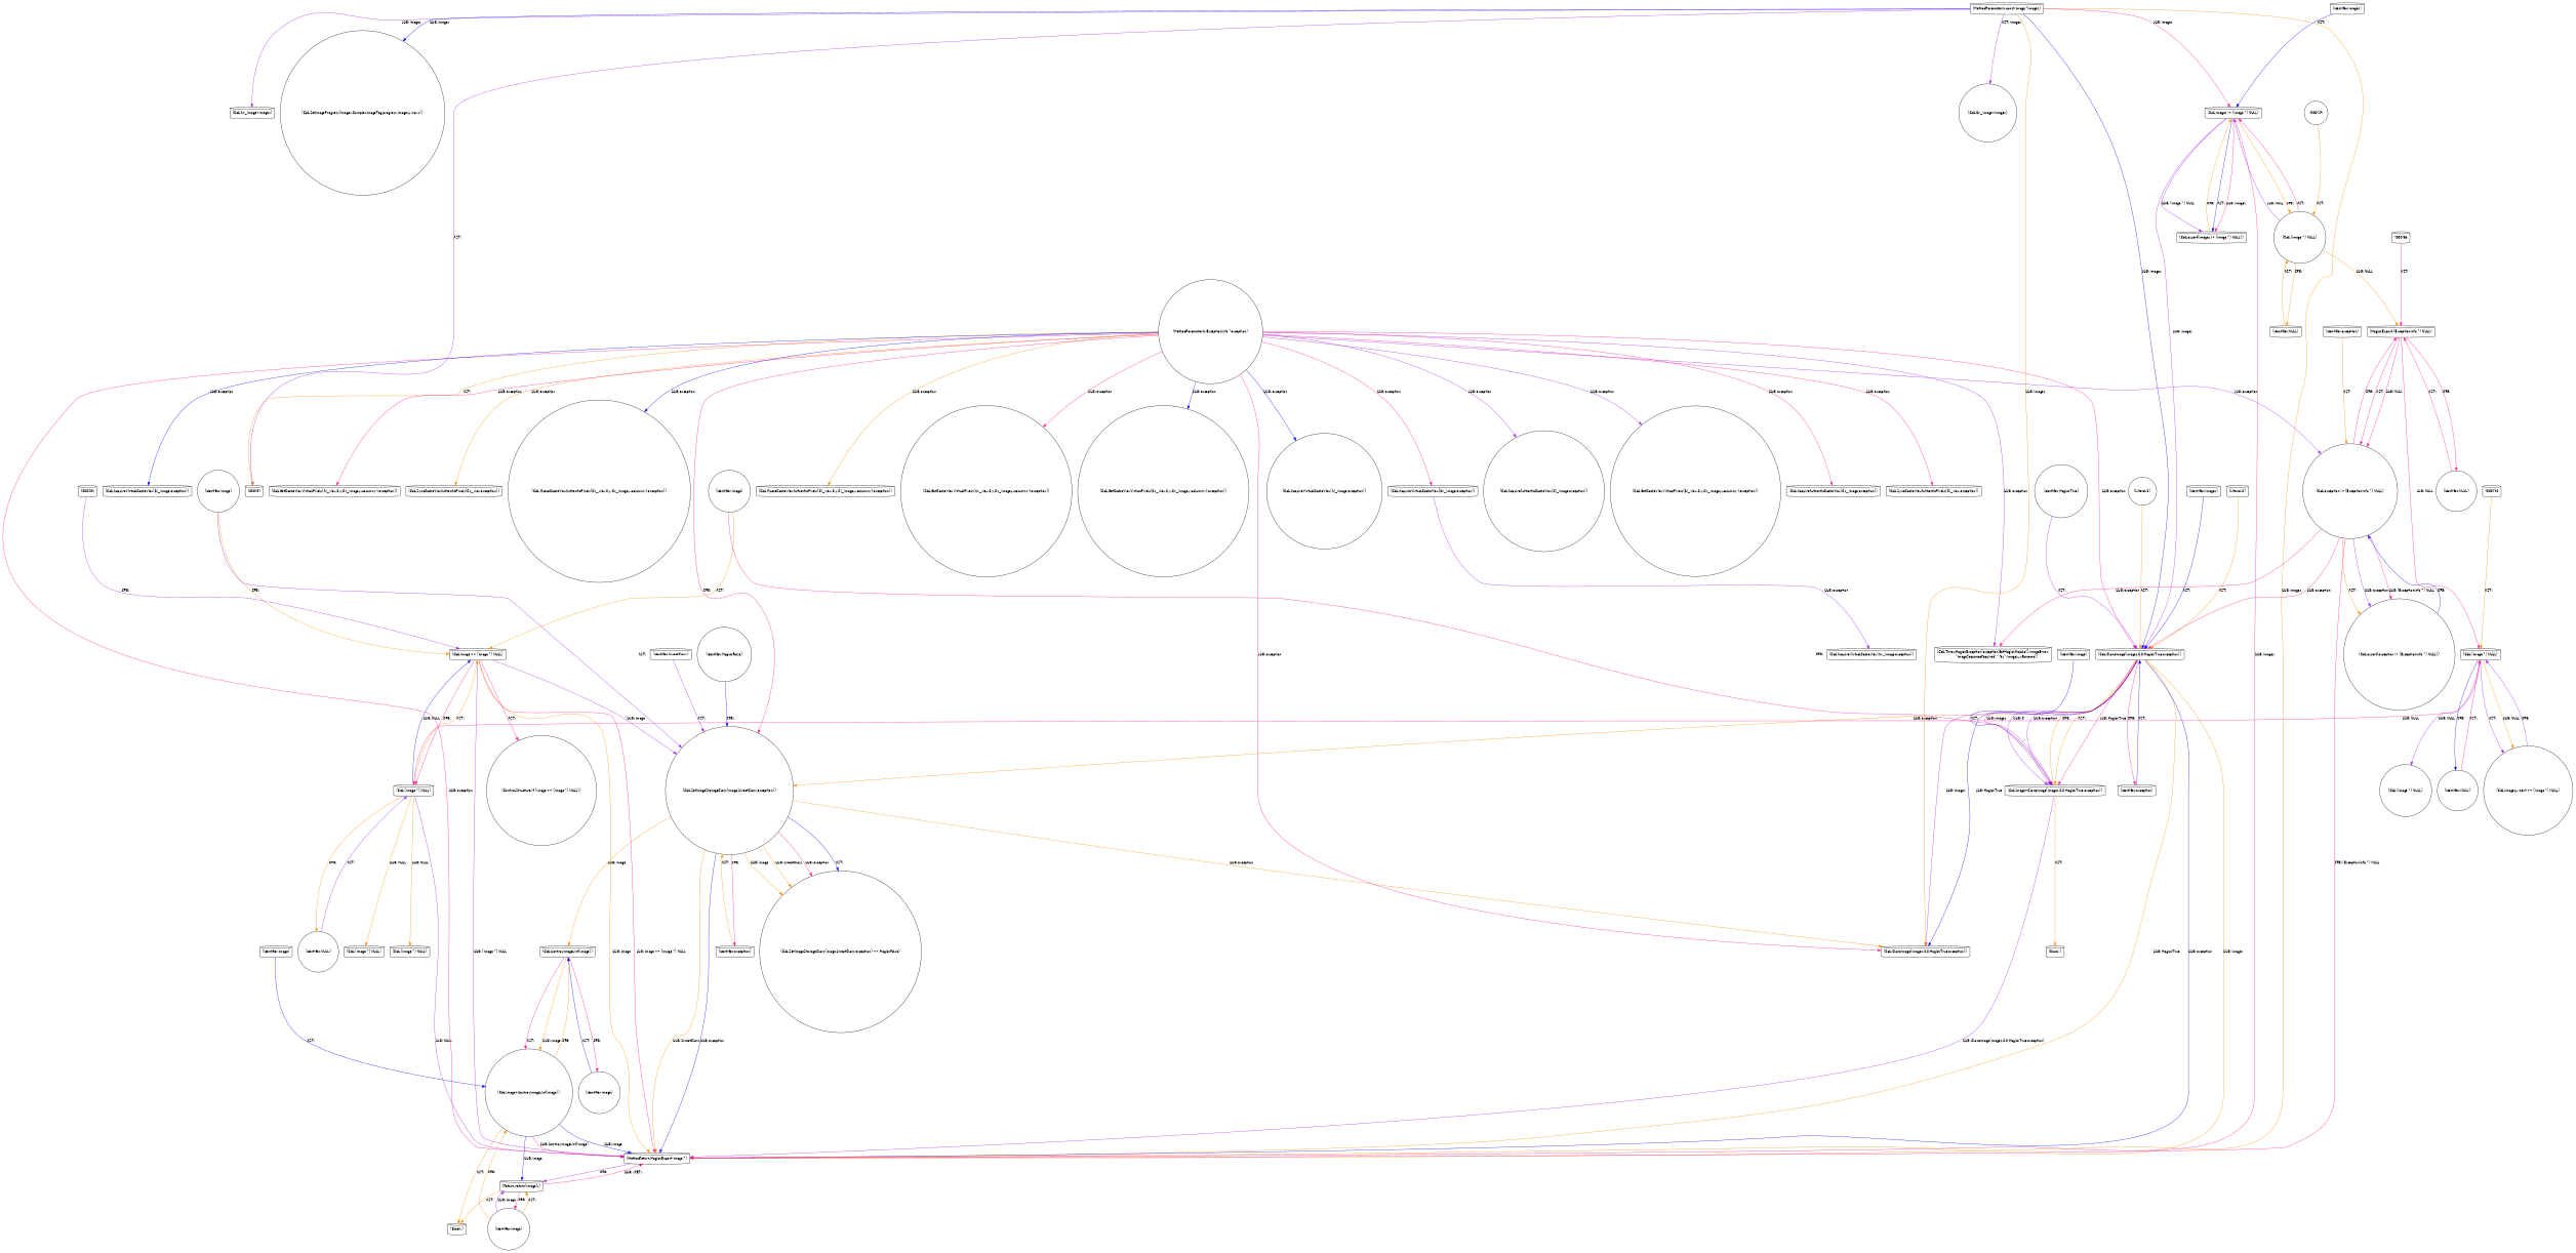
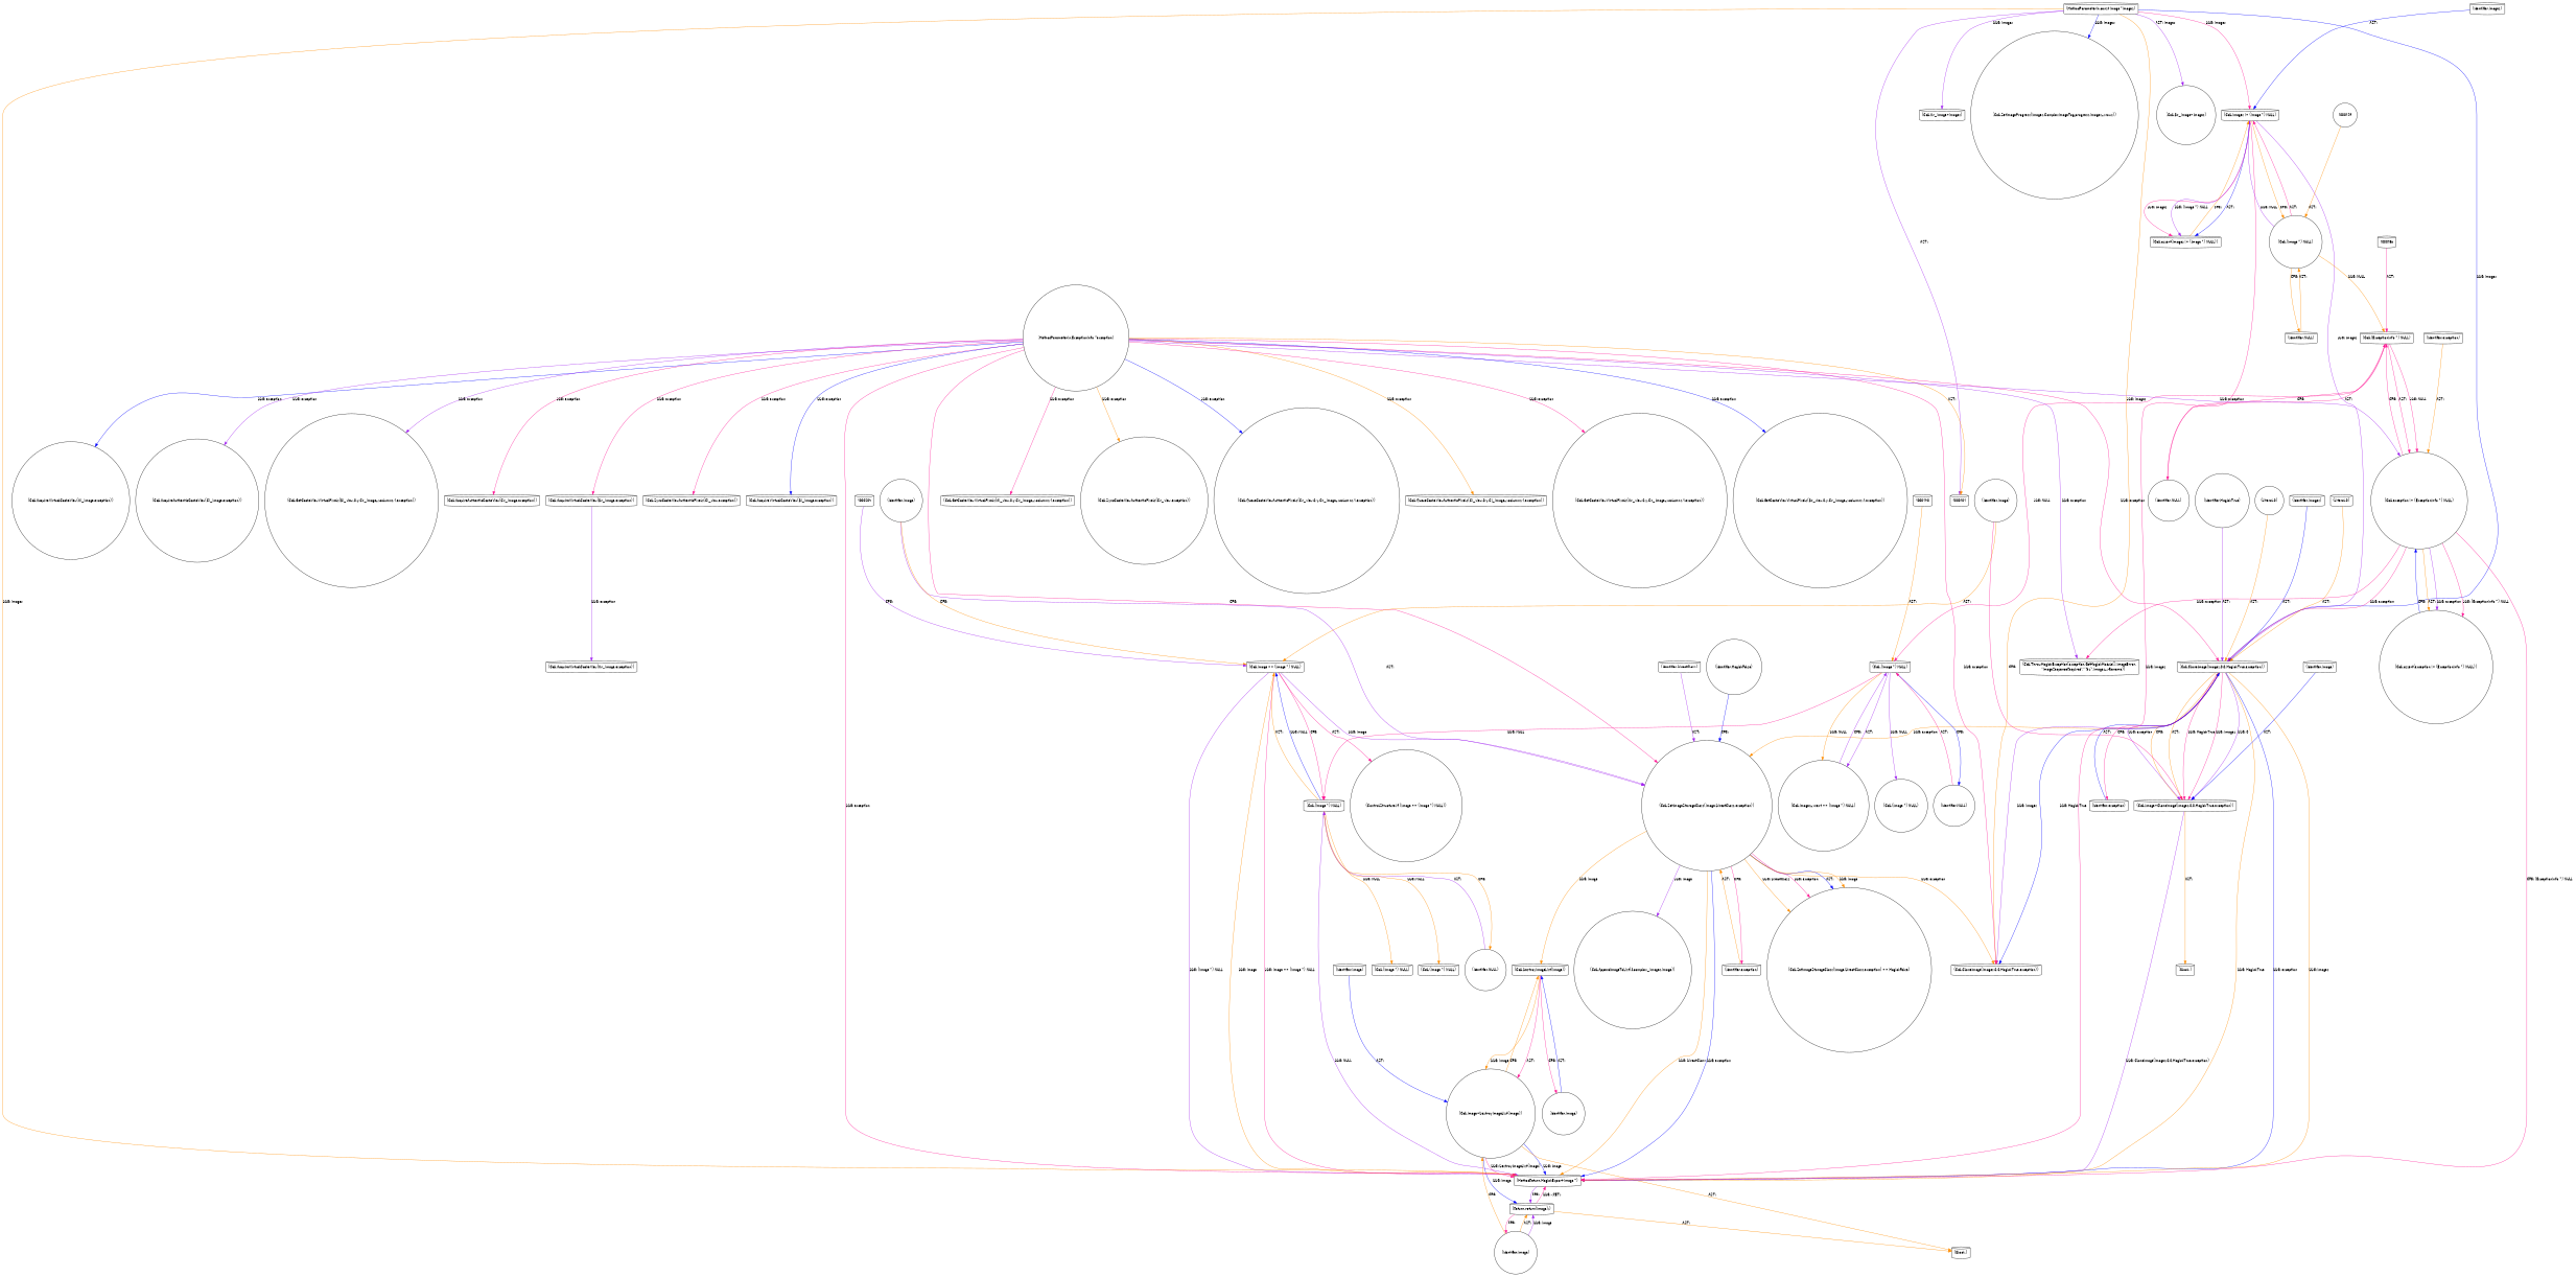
  digraph {
    fontname="Patrick Hand"
    node [fontname="Patrick Hand" shape=cylinder]
    edge [color=darkorange fontname="Patrick Hand"]
    n1 [label="(Call,DestroyImageList(image))"]
    n2 [label="(Call,image=DestroyImageList(image))" shape=circle]
    n3 [label="(Identifier,image)" shape=circle]
    n4 [label="(MethodReturn,MagickExport Image *)"]
    n5 [label="(Return,return(image);)"]
    n6 [label="(Block,)"]
    n7 [label="(Call,SetImageStorageClass(image,DirectClass,exception))" shape=circle]
    n8 [label="(Identifier,exception)"]
    n9 [label="(Call,CloneImage(images,0,0,MagickTrue,exception))"]
    n10 [label="(Call,SetImageStorageClass(image,DirectClass,exception) == MagickFalse)" shape=circle]
+   n11 [label="(Call,AppendImageToList(&complex_images,image))" shape=circle]
    n12 [label="(Call,image == (Image *) NULL)"]
    n13 [label="(Call,(Image *) NULL)"]
    n14 [label="(ControlStructure,if (image == (Image *) NULL))" shape=circle]
    n15 [label="(Identifier,NULL)" shape=circle]
    n16 [label="(Call,(Image *) NULL)"]
    n17 [label="(Call,(Image *) NULL)"]
    n18 [label="(Call,image=CloneImage(images,0,0,MagickTrue,exception))"]
    n19 [label="(Call,CloneImage(images,0,0,MagickTrue,exception))"]
    n20 [label="(Block,)"]
    n21 [label="(Identifier,exception)"]
    n22 [label="(Call,images != (Image *) NULL)"]
    n23 [label="(Call,(Image *) NULL)" shape=circle]
    n24 [label="(Call,assert(images != (Image *) NULL))"]
-   n25 [label="(MagickExport,(ExceptionInfo *) NULL)"]
+   n25 [label="(Call,(ExceptionInfo *) NULL)"]
    n26 [label="(Identifier,NULL)"]
    n27 [label="(MethodParameterIn,const Image *images)"]
    n28 [label="(Call,Ar_image=images)"]
    n29 [label="(Call,SetImageProgress(images,ComplexImageTag,progress,images->rows))" shape=circle]
    n30 [label="(Call,Br_image=images)" shape=circle]
    1000101
    n32 [label="(Call,exception != (ExceptionInfo *) NULL)" shape=circle]
    n33 [label="(Call,(Image *) NULL)"]
    n34 [label="(Identifier,NULL)" shape=circle]
    n35 [label="(Call,ThrowMagickException(exception,GetMagickModule(),ImageError,\n        \"ImageSequenceRequired\",\"`%s'\",images->filename))"]
    n36 [label="(Call,assert(exception != (ExceptionInfo *) NULL))" shape=circle]
    n37 [label="(MethodParameterIn,ExceptionInfo *exception)" shape=circle]
    n38 [label="(Call,GetCacheViewVirtualPixels(Ai_view,0,y,Cr_image->columns,1,exception))"]
-   n39 [label="(Call,SyncCacheViewAuthenticPixels(Cr_view,exception))"]
+   n39 [label="(Call,SyncCacheViewAuthenticPixels(Cr_view,exception))" shape=circle]
    n40 [label="(Call,QueueCacheViewAuthenticPixels(Cr_view,0,y,Cr_image->columns,1,exception))" shape=circle]
    n41 [label="(Call,QueueCacheViewAuthenticPixels(Ci_view,0,y,Ci_image->columns,1,exception))"]
    n42 [label="(Call,GetCacheViewVirtualPixels(Ar_view,0,y,Cr_image->columns,1,exception))" shape=circle]
    n43 [label="(Call,GetCacheViewVirtualPixels(Br_view,0,y,Cr_image->columns,1,exception))" shape=circle]
    n44 [label="(Call,AcquireVirtualCacheView(Ai_image,exception))" shape=circle]
    n45 [label="(Call,AcquireAuthenticCacheView(Ci_image,exception))" shape=circle]
    n46 [label="(Call,GetCacheViewVirtualPixels(Bi_view,0,y,Cr_image->columns,1,exception))" shape=circle]
    n47 [label="(Call,AcquireAuthenticCacheView(Cr_image,exception))"]
    n48 [label="(Call,AcquireVirtualCacheView(Br_image,exception))"]
    n49 [label="(Call,SyncCacheViewAuthenticPixels(Ci_view,exception))"]
    n50 [label="(Call,AcquireVirtualCacheView(Bi_image,exception))"]
    n51 [label="(Call,AcquireVirtualCacheView(Ar_image,exception))"]
    n52 [label="(Identifier,NULL)" shape=circle]
    n53 [label="(Call,images->next == (Image *) NULL)" shape=circle]
    n54 [label="(Call,(Image *) NULL)" shape=circle]
    n55 [label="(Identifier,image)" shape=circle]
    n56 [label="(Identifier,images)"]
    n57 [label="(Identifier,image)" shape=circle]
    n58 [label="(Identifier,MagickTrue)" shape=circle]
    n59 [label="(Identifier,exception)"]
    n60 [label="(Identifier,image)"]
    n61 [label="(Identifier,DirectClass)"]
    n62 [label="(Identifier,image)" shape=circle]
    n63 [label="(Literal,0)" shape=circle]
    n64 [label="(Identifier,image)"]
    n65 [label="(Identifier,MagickFalse)" shape=circle]
    n66 [label="(Identifier,images)"]
    n67 [label="(Literal,0)"]
    1000204
    1000129 [shape=circle]
    1000156
    1000170
    n1 -> n2 [color=deeppink label="AST: "]
    n1 -> n2 [label="DDG: image"]
    n1 -> n3 [color=deeppink label="CFG: "]
    n2 -> n1 [label="CFG: "]
    n2 -> n4 [color=deeppink label="DDG: DestroyImageList(image)"]
    n2 -> n4 [color=blue label="DDG: image"]
    n2 -> n5 [color=blue label="DDG: image"]
    n2 -> n6 [label="AST: "]
    n3 -> n1 [color=blue label="AST: "]
    n4 -> n5 [color=purple label="CFG: "]
    n5 -> n4 [color=deeppink label="DDG: <RET>"]
    n5 -> n6 [label="AST: "]
    n5 -> n55 [color=deeppink label="CFG: "]
    n7 -> n1 [label="DDG: image"]
    n7 -> n4 [label="DDG: DirectClass"]
    n7 -> n4 [color=blue label="DDG: exception"]
    n7 -> n8 [color=deeppink label="CFG: "]
    n7 -> n9 [label="DDG: exception"]
    n7 -> n10 [color=blue label="AST: "]
    n7 -> n10 [label="DDG: image"]
    n7 -> n10 [label="DDG: DirectClass"]
    n7 -> n10 [color=deeppink label="DDG: exception"]
+   n7 -> n11 [color=purple label="DDG: image"]
    n8 -> n7 [label="AST: "]
    n12 -> n4 [color=deeppink label="DDG: image == (Image *) NULL"]
    n12 -> n4 [color=purple label="DDG: (Image *) NULL"]
    n12 -> n4 [label="DDG: image"]
    n12 -> n7 [color=purple label="DDG: image"]
    n12 -> n13 [color=deeppink label="CFG: "]
    n12 -> n14 [color=deeppink label="AST: "]
    n13 -> n4 [color=purple label="DDG: NULL"]
    n13 -> n12 [label="AST: "]
    n13 -> n12 [color=blue label="DDG: NULL"]
    n13 -> n15 [label="CFG: "]
    n13 -> n16 [label="DDG: NULL"]
    n13 -> n17 [label="DDG: NULL"]
    n15 -> n13 [color=purple label="AST: "]
    n18 -> n4 [color=purple label="DDG: CloneImage(images,0,0,MagickTrue,exception)"]
    n18 -> n19 [label="CFG: "]
    n18 -> n20 [label="AST: "]
    n19 -> n4 [label="DDG: MagickTrue"]
    n19 -> n4 [color=blue label="DDG: exception"]
    n19 -> n4 [label="DDG: images"]
    n19 -> n7 [label="DDG: exception"]
    n19 -> n9 [color=purple label="DDG: images"]
    n19 -> n9 [color=blue label="DDG: MagickTrue"]
    n19 -> n18 [label="AST: "]
    n19 -> n18 [color=deeppink label="DDG: MagickTrue"]
    n19 -> n18 [color=deeppink label="DDG: images"]
    n19 -> n18 [color=purple label="DDG: 0"]
    n19 -> n18 [color=purple label="DDG: exception"]
    n19 -> n21 [color=deeppink label="CFG: "]
    n21 -> n19 [color=blue label="AST: "]
    n22 -> n4 [color=deeppink label="DDG: images"]
    n22 -> n19 [color=purple label="DDG: images"]
    n22 -> n23 [label="CFG: "]
    n22 -> n24 [color=blue label="AST: "]
    n22 -> n24 [color=deeppink label="DDG: images"]
    n22 -> n24 [color=purple label="DDG: (Image *) NULL"]
    n23 -> n22 [color=deeppink label="AST: "]
    n23 -> n22 [color=purple label="DDG: NULL"]
    n23 -> n25 [label="DDG: NULL"]
    n23 -> n26 [label="CFG: "]
    n24 -> n22 [label="CFG: "]
    n25 -> n32 [color=deeppink label="AST: "]
    n25 -> n32 [color=deeppink label="DDG: NULL"]
    n25 -> n33 [color=deeppink label="DDG: NULL"]
    n25 -> n34 [color=deeppink label="CFG: "]
    n26 -> n23 [label="AST: "]
    n27 -> n4 [label="DDG: images"]
    n27 -> n9 [label="DDG: images"]
    n27 -> n19 [color=blue label="DDG: images"]
    n27 -> n22 [color=deeppink label="DDG: images"]
    n27 -> n28 [color=purple label="DDG: images"]
    n27 -> n29 [color=blue label="DDG: images"]
    n27 -> n30 [color=purple label="AST: images"]
    n27 -> 1000101 [color=purple label="AST: "]
    n32 -> n4 [color=deeppink label="CFG: (ExceptionInfo *) NULL"]
    n32 -> n19 [color=deeppink label="DDG: exception"]
    n32 -> n25 [color=deeppink label="CFG: "]
    n32 -> n35 [color=deeppink label="DDG: exception"]
    n32 -> n36 [label="AST: "]
    n32 -> n36 [color=purple label="DDG: exception"]
    n32 -> n36 [color=deeppink label="DDG: (ExceptionInfo *) NULL"]
    n33 -> n13 [color=deeppink label="DDG: NULL"]
    n33 -> n52 [color=blue label="CFG: "]
    n33 -> n53 [color=purple label="AST: "]
    n33 -> n53 [label="DDG: NULL"]
    n33 -> n54 [color=purple label="DDG: NULL"]
    n34 -> n25 [color=deeppink label="AST: "]
    n36 -> n32 [color=blue label="CFG: "]
    n37 -> n4 [color=deeppink label="DDG: exception"]
    n37 -> n7 [color=deeppink label="CFG: "]
    n37 -> n9 [color=deeppink label="DDG: exception"]
    n37 -> n19 [color=deeppink label="DDG: exception"]
    n37 -> 1000101 [label="AST: "]
    n37 -> n32 [color=purple label="DDG: exception"]
    n37 -> n35 [color=purple label="DDG: exception"]
    n37 -> n38 [color=deeppink label="DDG: exception"]
    n37 -> n39 [label="DDG: exception"]
    n37 -> n40 [color=blue label="DDG: exception"]
    n37 -> n41 [label="DDG: exception"]
    n37 -> n42 [color=deeppink label="DDG: exception"]
    n37 -> n43 [color=blue label="DDG: exception"]
    n37 -> n44 [color=blue label="DDG: exception"]
    n37 -> n45 [color=purple label="DDG: exception"]
    n37 -> n46 [color=purple label="DDG: exception"]
    n37 -> n47 [color=deeppink label="DDG: exception"]
    n37 -> n48 [color=deeppink label="DDG: exception"]
    n37 -> n49 [color=deeppink label="DDG: exception"]
    n37 -> n50 [color=blue label="DDG: exception"]
    n48 -> n51 [color=purple label="DDG: exception"]
    n52 -> n33 [color=deeppink label="AST: "]
    n53 -> n33 [color=purple label="CFG: "]
    n55 -> n2 [label="CFG: "]
    n55 -> n5 [label="AST: "]
    n55 -> n5 [color=purple label="DDG: image"]
    n56 -> n22 [color=blue label="AST: "]
    n57 -> n7 [color=purple label="AST: "]
    n57 -> n12 [label="CFG: "]
    n58 -> n19 [color=purple label="AST: "]
    n59 -> n32 [label="AST: "]
    n60 -> n18 [color=blue label="AST: "]
    n61 -> n7 [color=purple label="AST: "]
    n62 -> n12 [label="AST: "]
    n62 -> n18 [color=deeppink label="CFG: "]
    n63 -> n19 [label="AST: "]
    n64 -> n2 [color=blue label="AST: "]
    n65 -> n7 [color=blue label="CFG: "]
    n66 -> n19 [color=blue label="AST: "]
    n67 -> n19 [label="AST: "]
    1000204 -> n12 [color=purple label="CFG: "]
    1000129 -> n23 [label="AST: "]
    1000156 -> n25 [color=deeppink label="AST: "]
    1000170 -> n33 [label="AST: "]
  }
